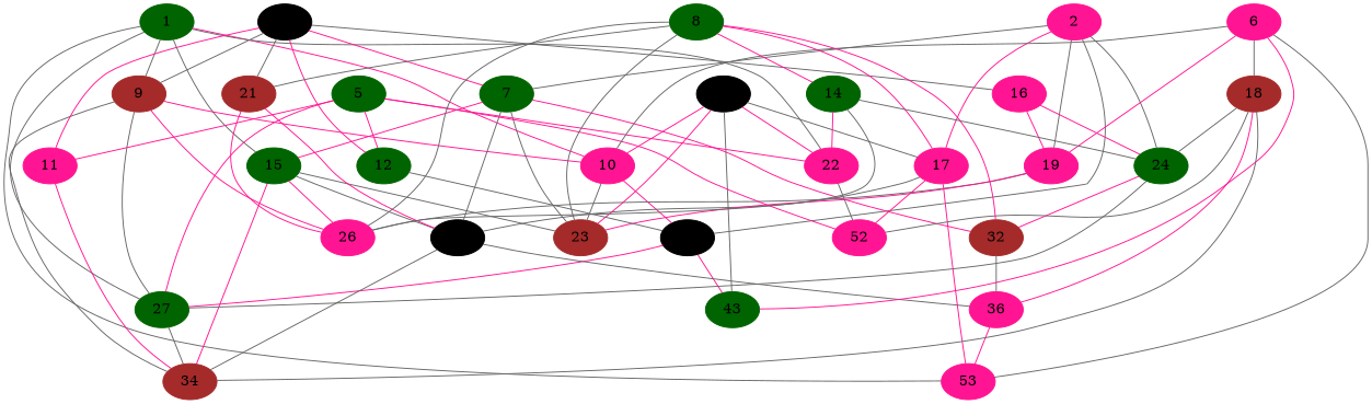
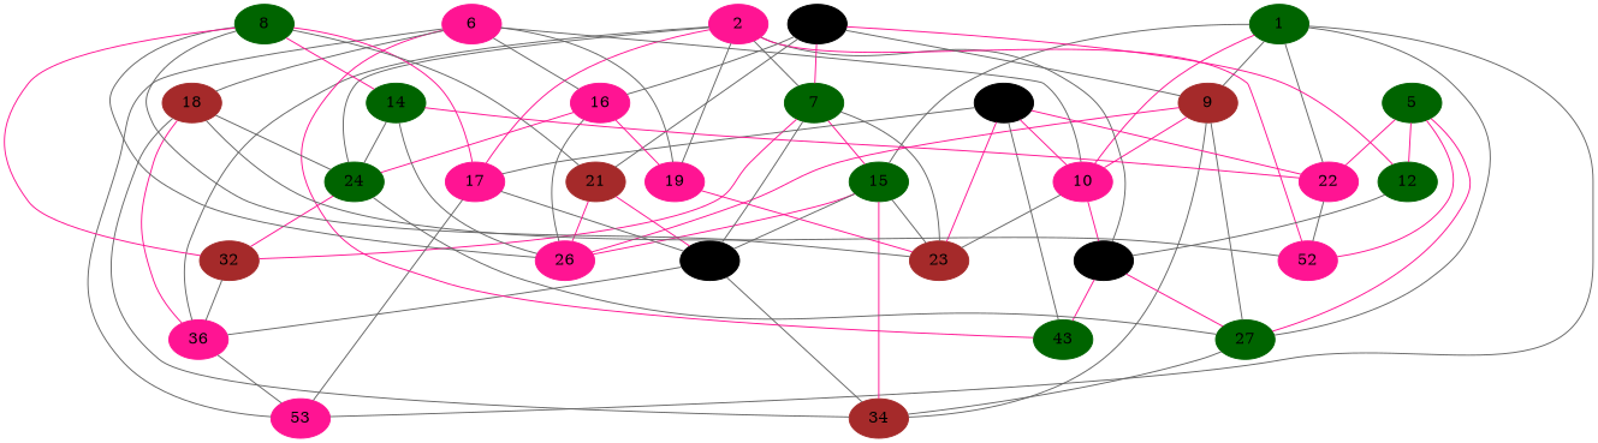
  graph {
    node [color=deeppink style=filled]
    edge [color=gray40]
    1 [color=darkgreen super="+47"]
    9 [color=brown super="+48"]
    10 [super="+40"]
    15 [color=darkgreen super="+39"]
    22 [super="+41"]
    27 [color=darkgreen super="+45"]
    53
    26 [super="+50"]
    34 [color=brown super="+54"]
    13 [color=black super="+44"]
    23 [color=brown super="+38"]
    29 [color=black super="+55"]
    52
    2 [super="+35"]
    7 [color=darkgreen super="+49"]
    17 [super="+20"]
    19 [super="+28"]
    24 [color=darkgreen super="+33"]
    36 [super="+46"]
    32 [color=brown]
    43 [color=darkgreen]
    3 [color=black super="+42"]
    4 [color=black super="+25"]
-   11
    12 [color=darkgreen]
    16
    21 [color=brown]
    5 [color=darkgreen super="+30"]
    6 [super="+31"]
    18 [color=brown super="+37"]
    8 [color=darkgreen super="+51"]
    14 [color=darkgreen]
    1 -- 9
    1 -- 10 [color=deeppink]
    1 -- 15
    1 -- 22
    1 -- 27
    1 -- 53
    9 -- 10 [color=deeppink]
    9 -- 27
    9 -- 26 [color=deeppink]
    9 -- 34
    10 -- 13 [color=deeppink]
    10 -- 23
    15 -- 26 [color=deeppink]
    15 -- 34 [color=deeppink]
    15 -- 23
    15 -- 29
    22 -- 52
    27 -- 34
    13 -- 27 [color=deeppink]
    13 -- 43 [color=deeppink weight=2]
    29 -- 34
    29 -- 36
    2 -- 13
    2 -- 7
    2 -- 17 [color=deeppink]
    2 -- 19
    2 -- 24
+   2 -- 36
    7 -- 15 [color=deeppink]
    7 -- 23
    7 -- 29
    7 -- 32 [color=deeppink]
-   17 -- 53 [color=deeppink]
+   17 -- 53
    17 -- 29
-   17 -- 52 [color=deeppink]
-   19 -- 26
+   2 -- 52 [color=deeppink]
+   16 -- 26
    19 -- 23 [color=deeppink]
    24 -- 27
    24 -- 32 [color=deeppink]
-   36 -- 53 [color=deeppink]
+   36 -- 53
    32 -- 36
    3 -- 10 [color=deeppink]
    3 -- 22 [color=deeppink weight=2]
    3 -- 23 [color=deeppink]
    3 -- 17
    3 -- 43
    4 -- 9
    4 -- 7 [color=deeppink]
-   4 -- 11 [color=deeppink]
    4 -- 12 [color=deeppink]
    4 -- 16
    4 -- 21
-   11 -- 34 [color=deeppink]
    12 -- 13
    16 -- 19 [color=deeppink]
    16 -- 24 [color=deeppink]
    21 -- 26 [color=deeppink]
    21 -- 29 [color=deeppink]
    5 -- 22 [color=deeppink]
    5 -- 27 [color=deeppink]
    5 -- 52 [color=deeppink]
-   5 -- 11 [color=deeppink]
    5 -- 12 [color=deeppink weight=2]
    6 -- 10
    6 -- 53
-   6 -- 19 [color=deeppink]
+   6 -- 19
    6 -- 43 [color=deeppink]
+   6 -- 16
    6 -- 18
    18 -- 34
    18 -- 52
    18 -- 24
    18 -- 36 [color=deeppink weight=2]
    8 -- 26
    8 -- 23
    8 -- 17 [color=deeppink]
    8 -- 32 [color=deeppink]
    8 -- 21
    8 -- 14 [color=deeppink]
    14 -- 22 [color=deeppink]
    14 -- 26
    14 -- 24
  }
